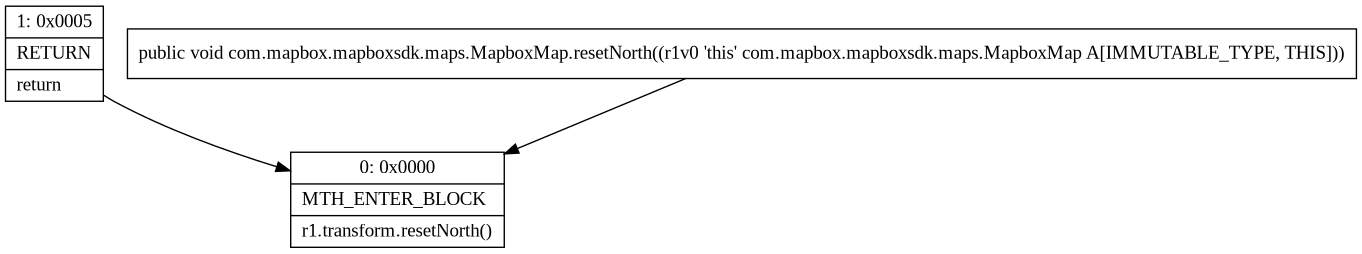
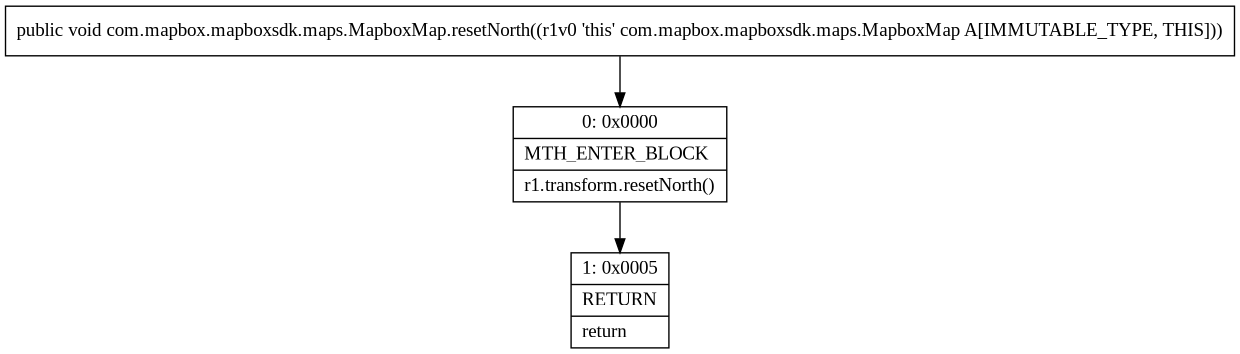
  digraph {
    fontname="Liberation Serif"
    node [shape=record fontname="Liberation Serif"]
    edge [fontname="Liberation Serif"]
    n1 [label="{0\:\ 0x0000|MTH_ENTER_BLOCK\l|r1.transform.resetNorth()\l}"]
    n2 [label="{1\:\ 0x0005|RETURN\l|return\l}"]
    n3 [label="{public void com.mapbox.mapboxsdk.maps.MapboxMap.resetNorth((r1v0 'this' com.mapbox.mapboxsdk.maps.MapboxMap A[IMMUTABLE_TYPE, THIS])) }"]
-   n2 -> n1
+   n1 -> n2
    n3 -> n1
  }
